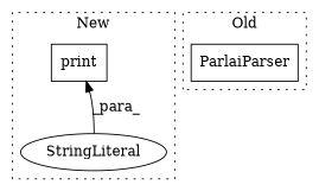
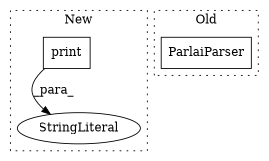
  digraph {
    node [a=32 shape=box]
    n1 [l="6,1" label=print s="790,827"]
    n2 [a=45 l=31 label=StringLiteral s=796 shape=ellipse]
    n3 [l=14 label=ParlaiParser s=515]
    subgraph cluster_1 {
      label=New
      style=dotted
      n1
      n2
    }
    subgraph cluster_2 {
      label=Old
      style=dotted
      n3
    }
-   n2 -> n1 [label=_para_]
+   n1 -> n2 [label=_para_]
  }
